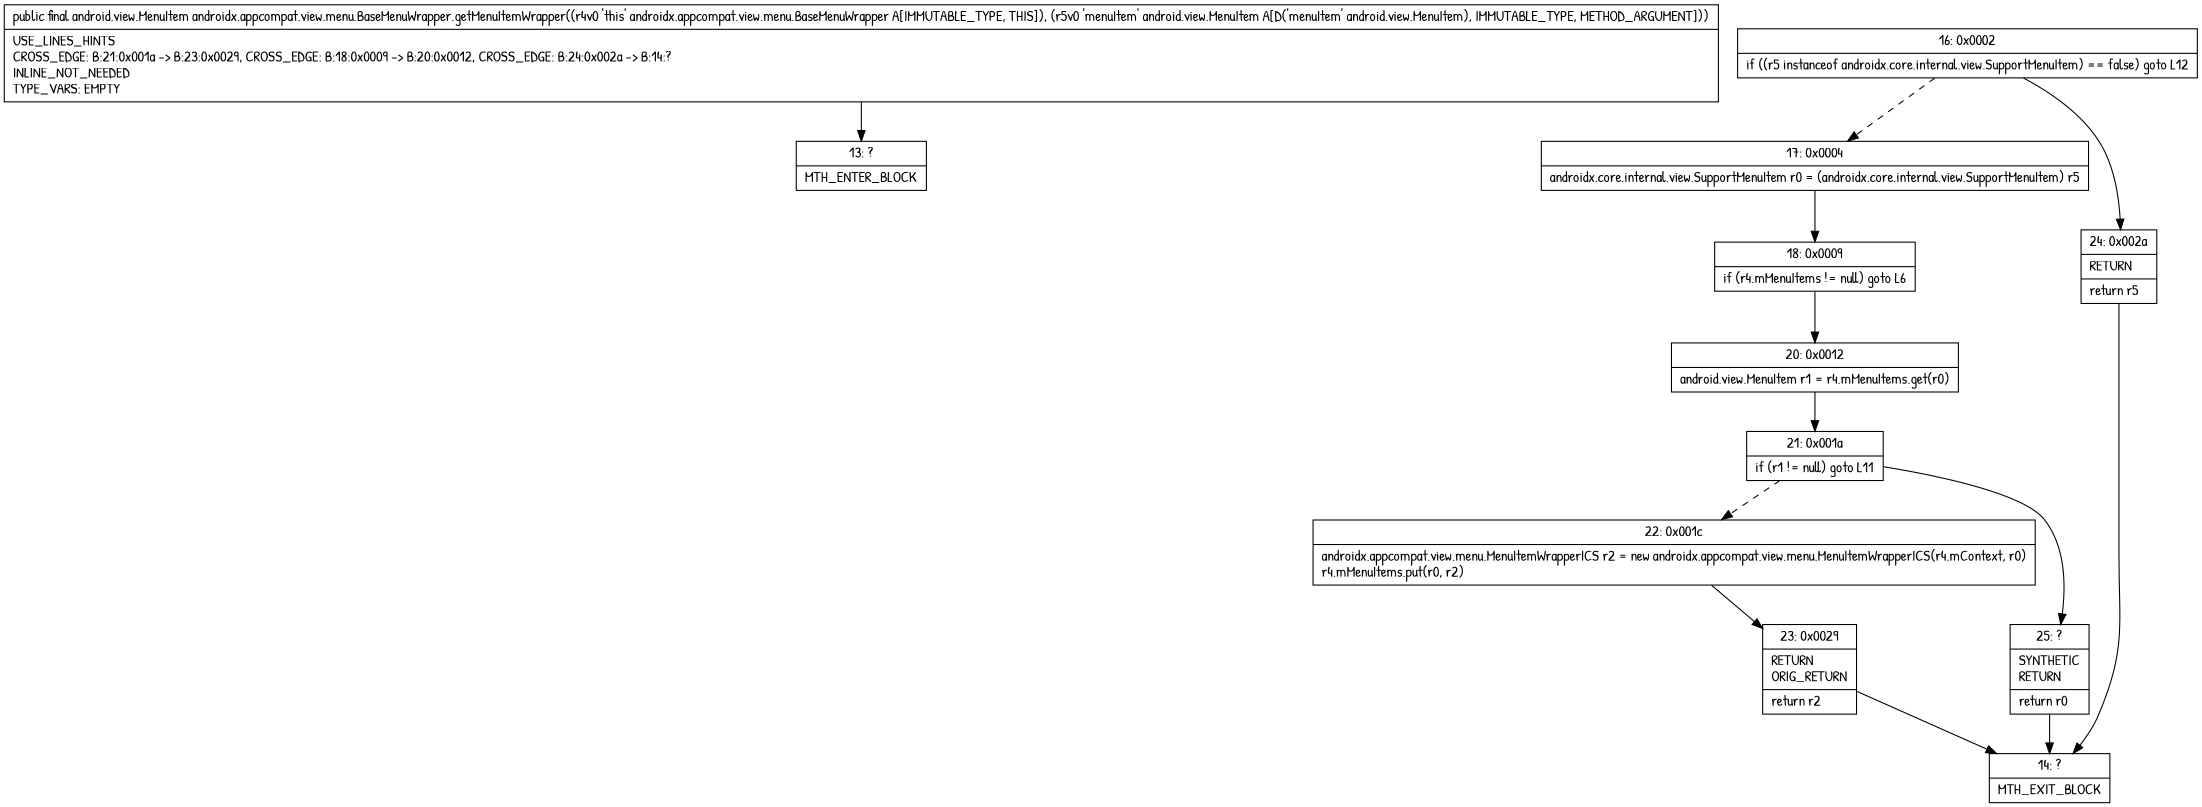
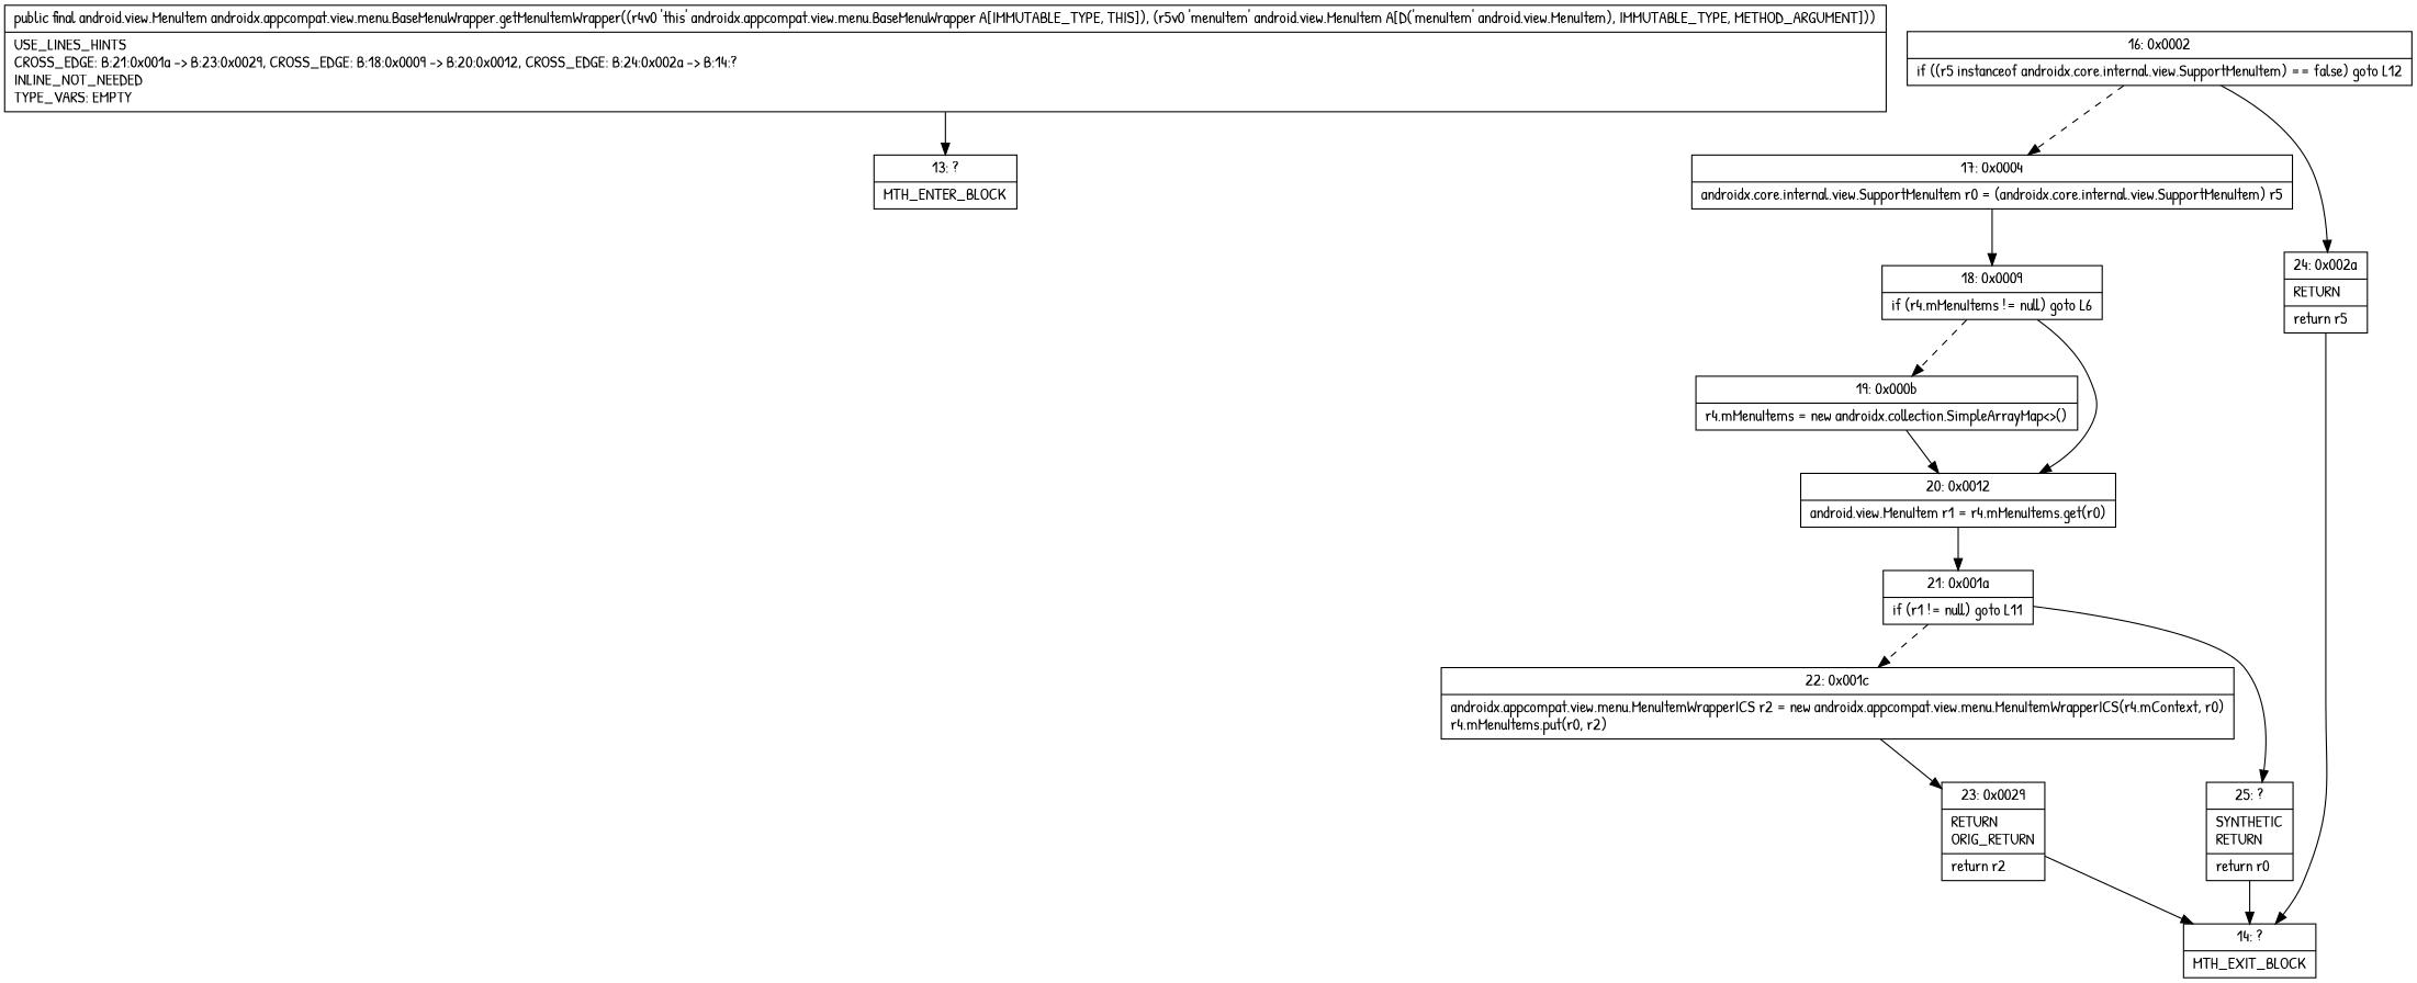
  digraph {
    fontname="Patrick Hand"
    node [fontname="Patrick Hand" shape=record]
    edge [fontname="Patrick Hand"]
    n1 [label="{13\:\ ?|MTH_ENTER_BLOCK\l}"]
    n2 [label="{16\:\ 0x0002|if ((r5 instanceof androidx.core.internal.view.SupportMenuItem) == false) goto L12\l}"]
    n3 [label="{17\:\ 0x0004|androidx.core.internal.view.SupportMenuItem r0 = (androidx.core.internal.view.SupportMenuItem) r5\l}"]
    n4 [label="{24\:\ 0x002a|RETURN\l|return r5\l}"]
    n5 [label="{18\:\ 0x0009|if (r4.mMenuItems != null) goto L6\l}"]
    n6 [label="{14\:\ ?|MTH_EXIT_BLOCK\l}"]
+   n7 [label="{19\:\ 0x000b|r4.mMenuItems = new androidx.collection.SimpleArrayMap\<\>()\l}"]
    n8 [label="{20\:\ 0x0012|android.view.MenuItem r1 = r4.mMenuItems.get(r0)\l}"]
    n9 [label="{21\:\ 0x001a|if (r1 != null) goto L11\l}"]
    n10 [label="{22\:\ 0x001c|androidx.appcompat.view.menu.MenuItemWrapperICS r2 = new androidx.appcompat.view.menu.MenuItemWrapperICS(r4.mContext, r0)\lr4.mMenuItems.put(r0, r2)\l}"]
    n11 [label="{25\:\ ?|SYNTHETIC\lRETURN\l|return r0\l}"]
    n12 [label="{23\:\ 0x0029|RETURN\lORIG_RETURN\l|return r2\l}"]
    n13 [label="{public final android.view.MenuItem androidx.appcompat.view.menu.BaseMenuWrapper.getMenuItemWrapper((r4v0 'this' androidx.appcompat.view.menu.BaseMenuWrapper A[IMMUTABLE_TYPE, THIS]), (r5v0 'menuItem' android.view.MenuItem A[D('menuItem' android.view.MenuItem), IMMUTABLE_TYPE, METHOD_ARGUMENT]))  | USE_LINES_HINTS\lCROSS_EDGE: B:21:0x001a \-\> B:23:0x0029, CROSS_EDGE: B:18:0x0009 \-\> B:20:0x0012, CROSS_EDGE: B:24:0x002a \-\> B:14:?\lINLINE_NOT_NEEDED\lTYPE_VARS: EMPTY\l}"]
    n2 -> n3 [style=dashed]
    n2 -> n4
    n3 -> n5
    n4 -> n6
+   n5 -> n7 [style=dashed]
    n5 -> n8
+   n7 -> n8
    n8 -> n9
    n9 -> n10 [style=dashed]
    n9 -> n11
    n10 -> n12
    n11 -> n6
    n12 -> n6
    n13 -> n1
  }
